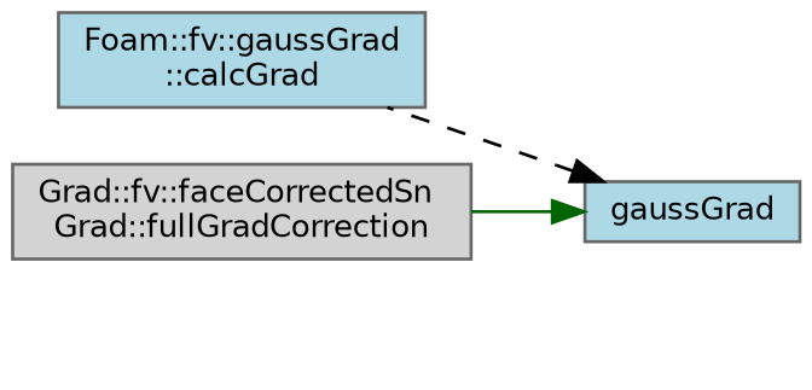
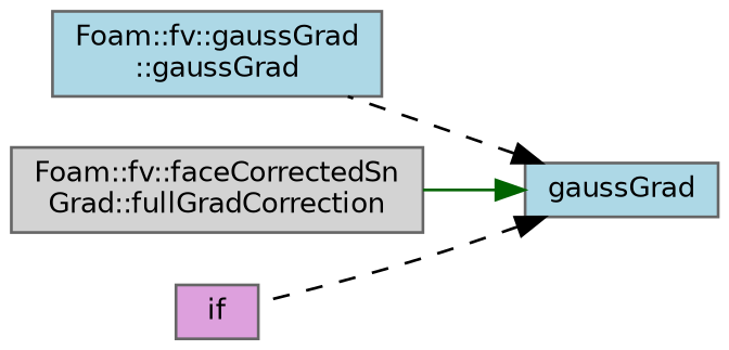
  digraph {
    rankdir=RL
    node [color=grey40 fillcolor=lightblue fontname=Helvetica fontsize=10 shape=box style=filled]
    edge [color=black dir=back fontname=Helvetica fontsize=10 labelfontname=Helvetica labelfontsize=10 style=dashed]
    n1 [color=gray40 fontcolor=black height=0.2 label=gaussGrad width=0.4]
-   n2 [height=0.2 label="Foam::fv::gaussGrad\l::calcGrad" width=0.4]
-   n3 [fillcolor=lightgrey height=0.2 label="Grad::fv::faceCorrectedSn\lGrad::fullGradCorrection" width=0.4]
+   n2 [height=0.2 label="Foam::fv::gaussGrad\l::gaussGrad" width=0.4]
+   n3 [fillcolor=lightgrey height=0.2 label="Foam::fv::faceCorrectedSn\lGrad::fullGradCorrection" width=0.4]
+   n4 [fillcolor=plum height=0.2 label=if width=0.4]
    n1 -> n2
    n1 -> n3 [color=darkgreen style=solid]
+   n1 -> n4
  }
